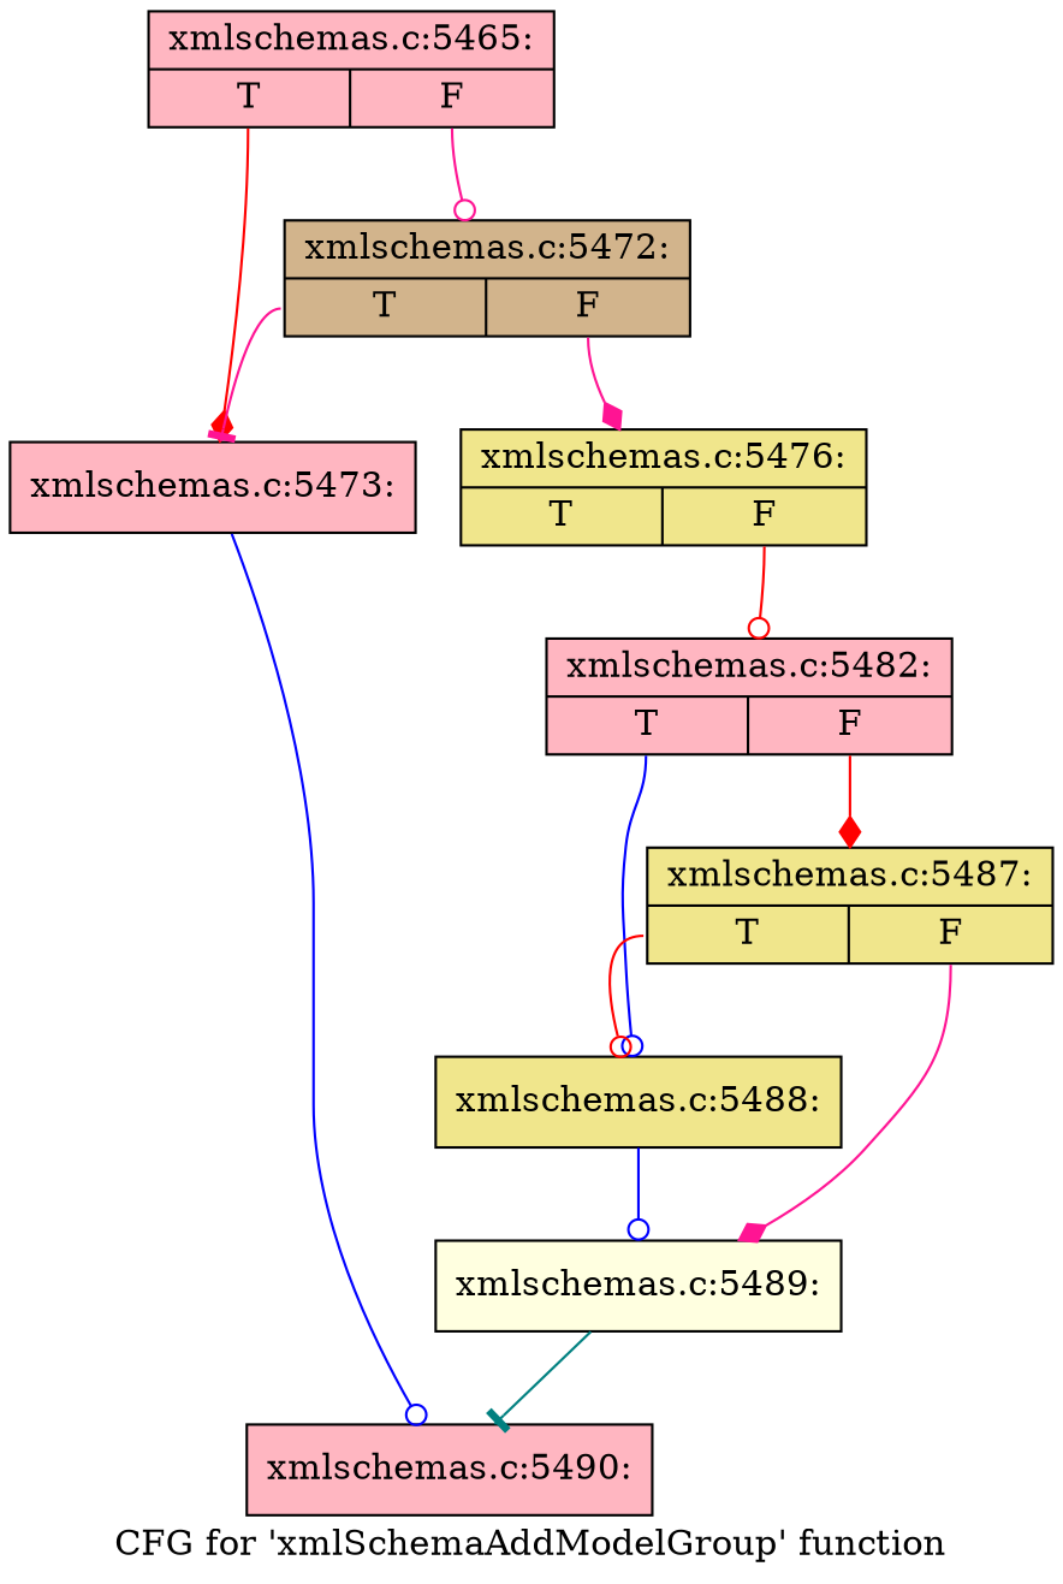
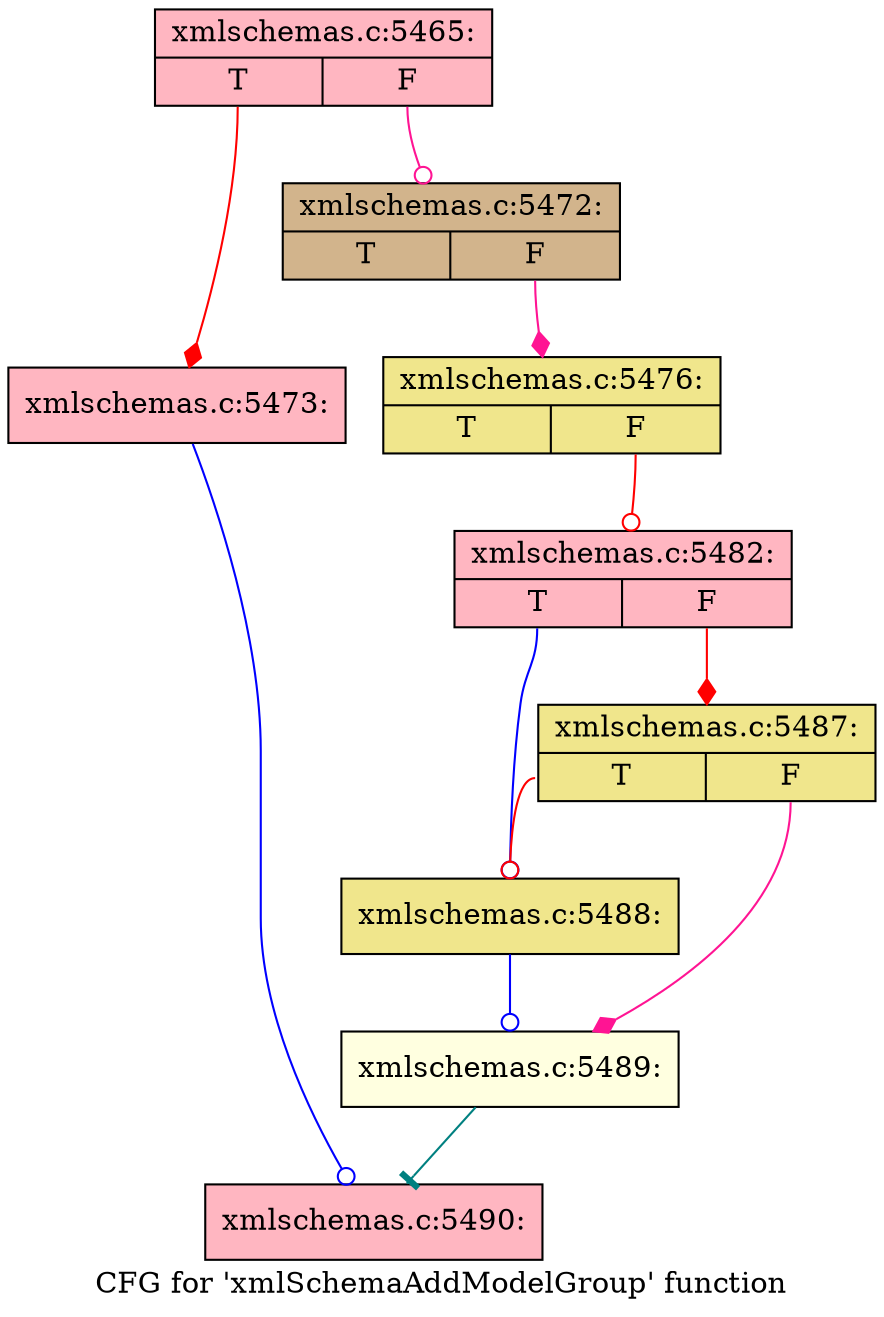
  digraph {
    label="CFG for 'xmlSchemaAddModelGroup' function"
    node [fillcolor=lightpink shape=record style=filled]
    edge [arrowhead=odot color=red tailport=s0]
    n1 [label="{xmlschemas.c:5465:|{<s0>T|<s1>F}}"]
    n2 [label="{xmlschemas.c:5473:}"]
    n3 [fillcolor=tan label="{xmlschemas.c:5472:|{<s0>T|<s1>F}}"]
    n4 [label="{xmlschemas.c:5490:}"]
    n5 [fillcolor=khaki label="{xmlschemas.c:5476:|{<s0>T|<s1>F}}"]
    n6 [label="{xmlschemas.c:5482:|{<s0>T|<s1>F}}"]
    n7 [fillcolor=khaki label="{xmlschemas.c:5488:}"]
    n8 [fillcolor=khaki label="{xmlschemas.c:5487:|{<s0>T|<s1>F}}"]
    n9 [fillcolor=lightyellow label="{xmlschemas.c:5489:}"]
    n1 -> n2 [arrowhead=diamond]
    n1 -> n3 [color=deeppink tailport=s1]
    n2 -> n4 [color=blue]
-   n3 -> n2 [arrowhead=tee color=deeppink]
    n3 -> n5 [arrowhead=diamond color=deeppink tailport=s1]
    n5 -> n6 [tailport=s1]
    n6 -> n7 [color=blue]
    n6 -> n8 [arrowhead=diamond tailport=s1]
    n7 -> n9 [color=blue]
    n8 -> n7
    n8 -> n9 [arrowhead=diamond color=deeppink tailport=s1]
    n9 -> n4 [arrowhead=tee color=teal]
  }
